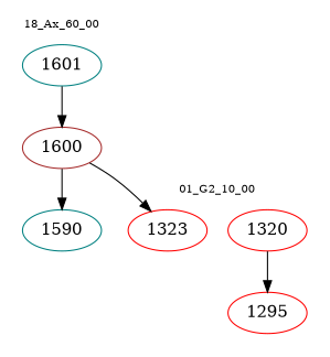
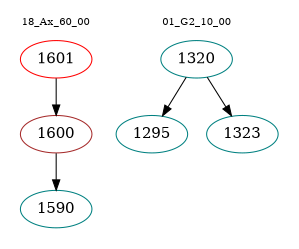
  digraph {
    node [color=teal]
    edge [color=black]
-   n1 [label=1601]
+   n1 [color=red label=1601]
    n2 [label=1590]
    n3 [color=brown label=1600]
-   n4 [color=red label=1320]
-   n5 [color=red label=1295]
-   n6 [color=red label=1323]
+   n4 [label=1320]
+   n5 [label=1295]
+   n6 [label=1323]
    subgraph cluster_1 {
      color=white
      fontsize=10
      label="18_Ax_60_00"
      n1
      n2
      n3
    }
    subgraph cluster_2 {
      color=white
      fontsize=10
      label="01_G2_10_00"
      n4
      n5
      n6
    }
    n1 -> n3
    n3 -> n2
    n4 -> n5
-   n3 -> n6
+   n4 -> n6
  }
